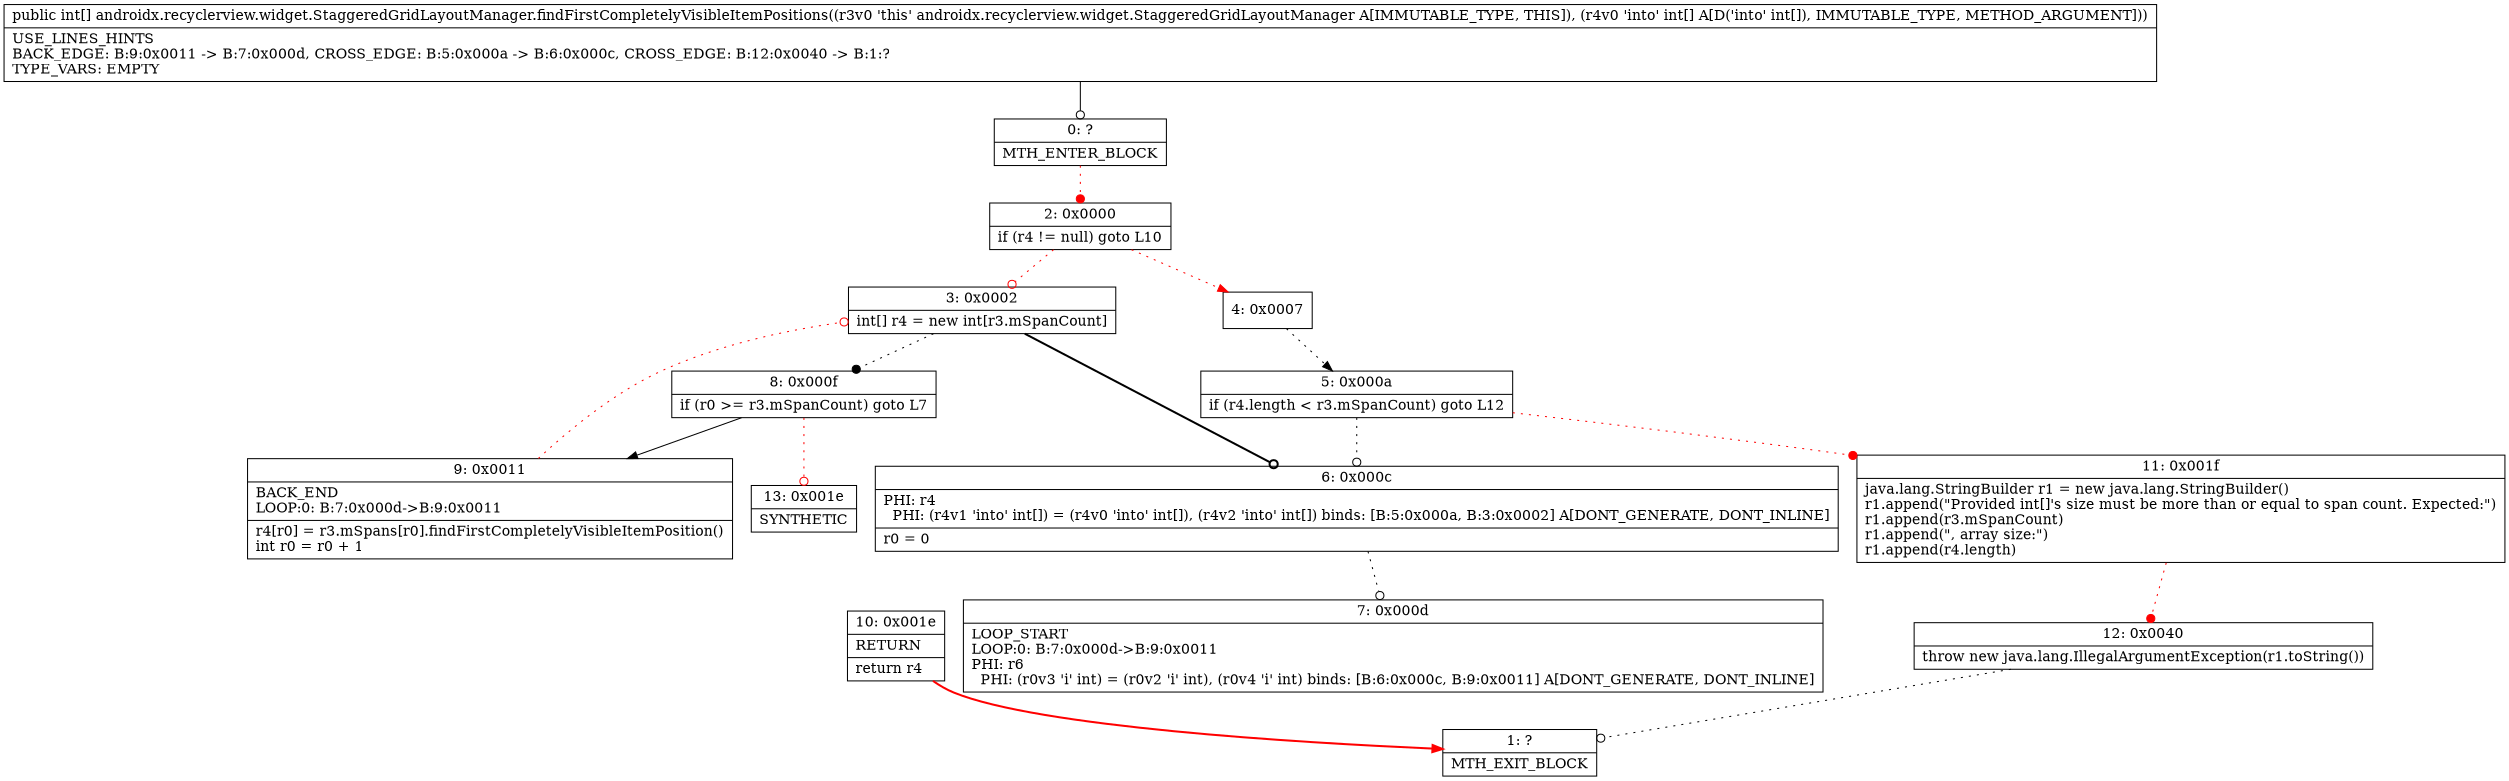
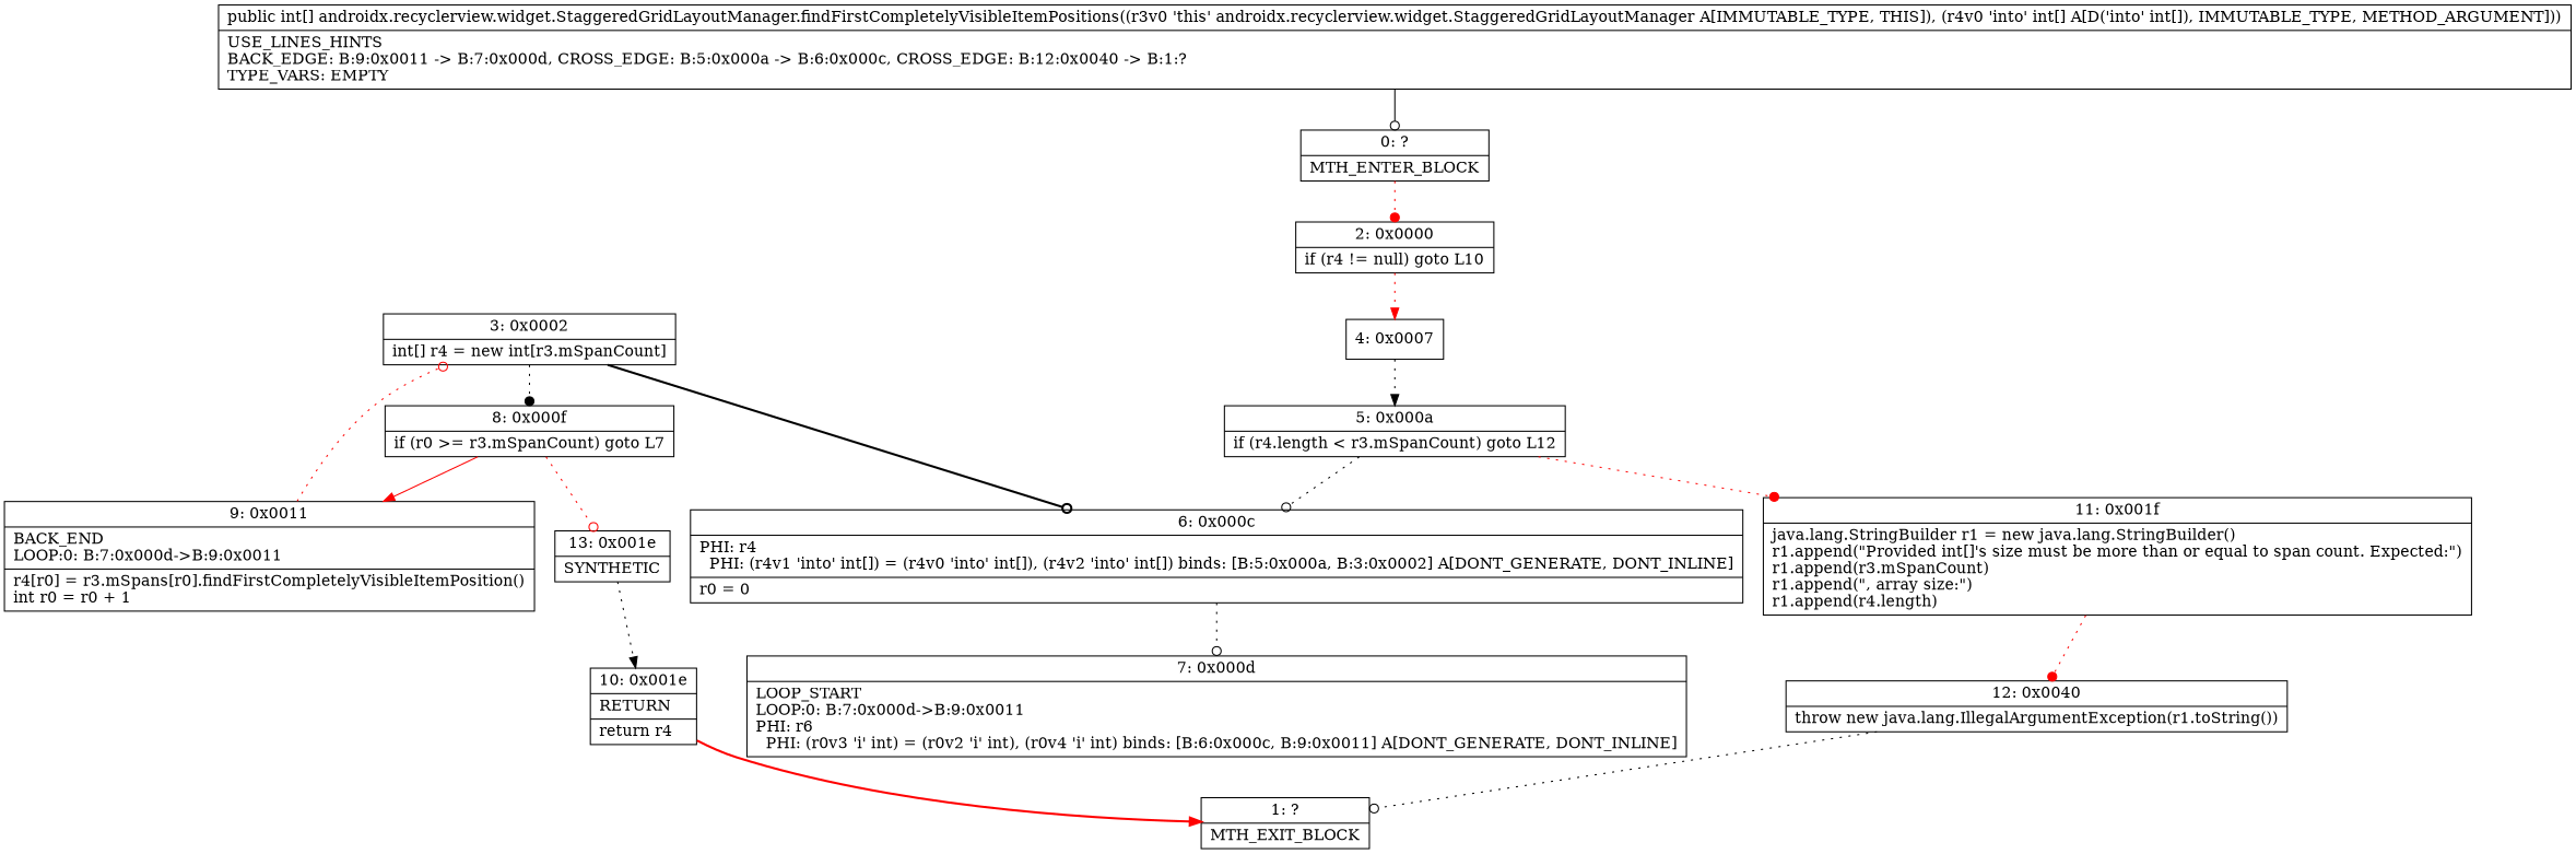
  digraph {
    node [shape=record]
    edge [arrowhead=odot color=black style=dotted]
    n1 [label="{0\:\ ?|MTH_ENTER_BLOCK\l}"]
    n2 [label="{2\:\ 0x0000|if (r4 != null) goto L10\l}"]
    n3 [label="{3\:\ 0x0002|int[] r4 = new int[r3.mSpanCount]\l}"]
    n4 [label="{4\:\ 0x0007}"]
    n5 [label="{6\:\ 0x000c|PHI: r4 \l  PHI: (r4v1 'into' int[]) = (r4v0 'into' int[]), (r4v2 'into' int[]) binds: [B:5:0x000a, B:3:0x0002] A[DONT_GENERATE, DONT_INLINE]\l|r0 = 0\l}"]
    n6 [label="{8\:\ 0x000f|if (r0 \>= r3.mSpanCount) goto L7\l}"]
    n7 [label="{5\:\ 0x000a|if (r4.length \< r3.mSpanCount) goto L12\l}"]
    n8 [label="{7\:\ 0x000d|LOOP_START\lLOOP:0: B:7:0x000d\-\>B:9:0x0011\lPHI: r6 \l  PHI: (r0v3 'i' int) = (r0v2 'i' int), (r0v4 'i' int) binds: [B:6:0x000c, B:9:0x0011] A[DONT_GENERATE, DONT_INLINE]\l}"]
    n9 [label="{9\:\ 0x0011|BACK_END\lLOOP:0: B:7:0x000d\-\>B:9:0x0011\l|r4[r0] = r3.mSpans[r0].findFirstCompletelyVisibleItemPosition()\lint r0 = r0 + 1\l}"]
    n10 [label="{13\:\ 0x001e|SYNTHETIC\l}"]
    n11 [label="{10\:\ 0x001e|RETURN\l|return r4\l}"]
    n12 [label="{1\:\ ?|MTH_EXIT_BLOCK\l}"]
    n13 [label="{11\:\ 0x001f|java.lang.StringBuilder r1 = new java.lang.StringBuilder()\lr1.append(\"Provided int[]'s size must be more than or equal to span count. Expected:\")\lr1.append(r3.mSpanCount)\lr1.append(\", array size:\")\lr1.append(r4.length)\l}"]
    n14 [label="{12\:\ 0x0040|throw new java.lang.IllegalArgumentException(r1.toString())\l}"]
    n15 [label="{public int[] androidx.recyclerview.widget.StaggeredGridLayoutManager.findFirstCompletelyVisibleItemPositions((r3v0 'this' androidx.recyclerview.widget.StaggeredGridLayoutManager A[IMMUTABLE_TYPE, THIS]), (r4v0 'into' int[] A[D('into' int[]), IMMUTABLE_TYPE, METHOD_ARGUMENT]))  | USE_LINES_HINTS\lBACK_EDGE: B:9:0x0011 \-\> B:7:0x000d, CROSS_EDGE: B:5:0x000a \-\> B:6:0x000c, CROSS_EDGE: B:12:0x0040 \-\> B:1:?\lTYPE_VARS: EMPTY\l}"]
    n1 -> n2 [arrowhead=dot color=red]
-   n2 -> n3 [color=red]
    n2 -> n4 [arrowhead=normal color=red]
    n3 -> n5 [style=bold]
    n3 -> n6 [arrowhead=dot]
    n4 -> n7 [arrowhead=normal]
    n5 -> n8
-   n6 -> n9 [arrowhead=normal style=solid]
+   n6 -> n9 [arrowhead=normal color=red style=solid]
    n6 -> n10 [color=red]
    n7 -> n5
    n7 -> n13 [arrowhead=dot color=red]
    n9 -> n3 [color=red]
+   n10 -> n11 [arrowhead=normal]
    n11 -> n12 [arrowhead=normal color=red style=bold]
    n13 -> n14 [arrowhead=dot color=red]
    n14 -> n12
    n15 -> n1 [style=solid]
  }
